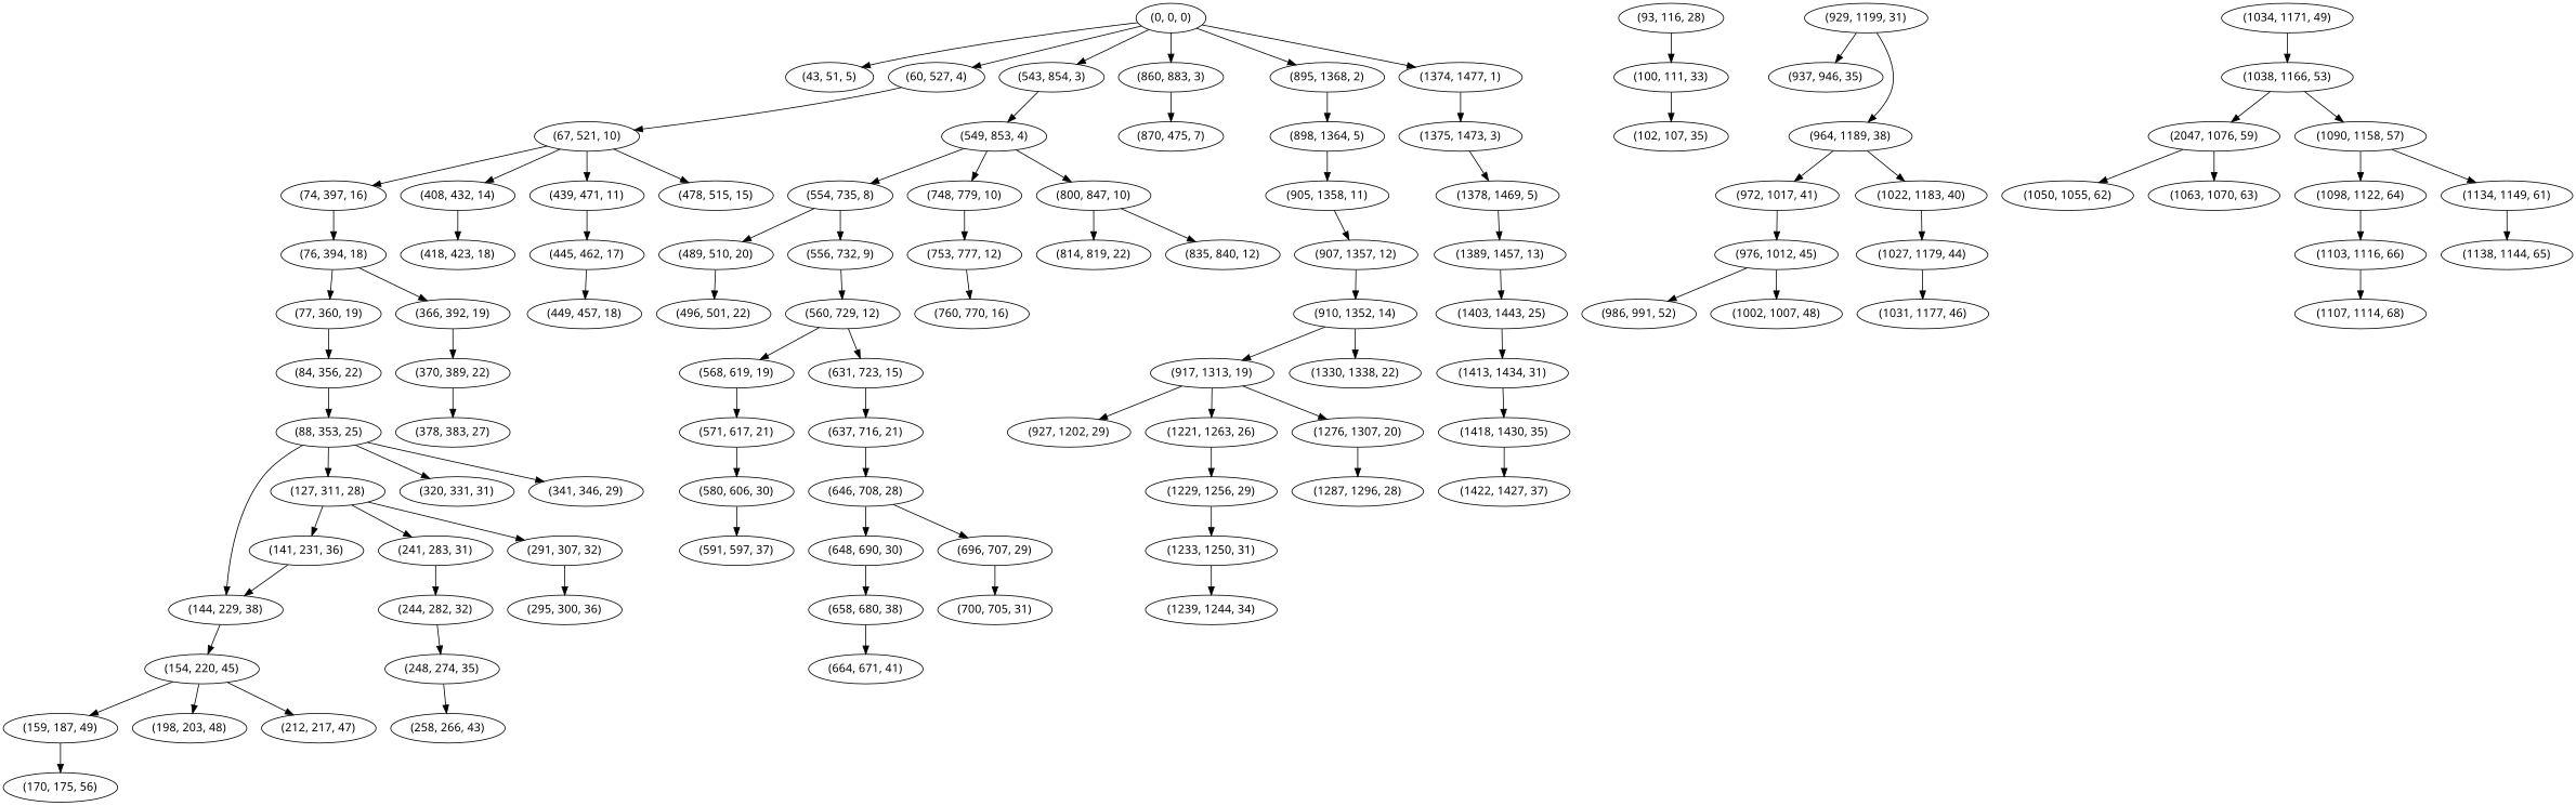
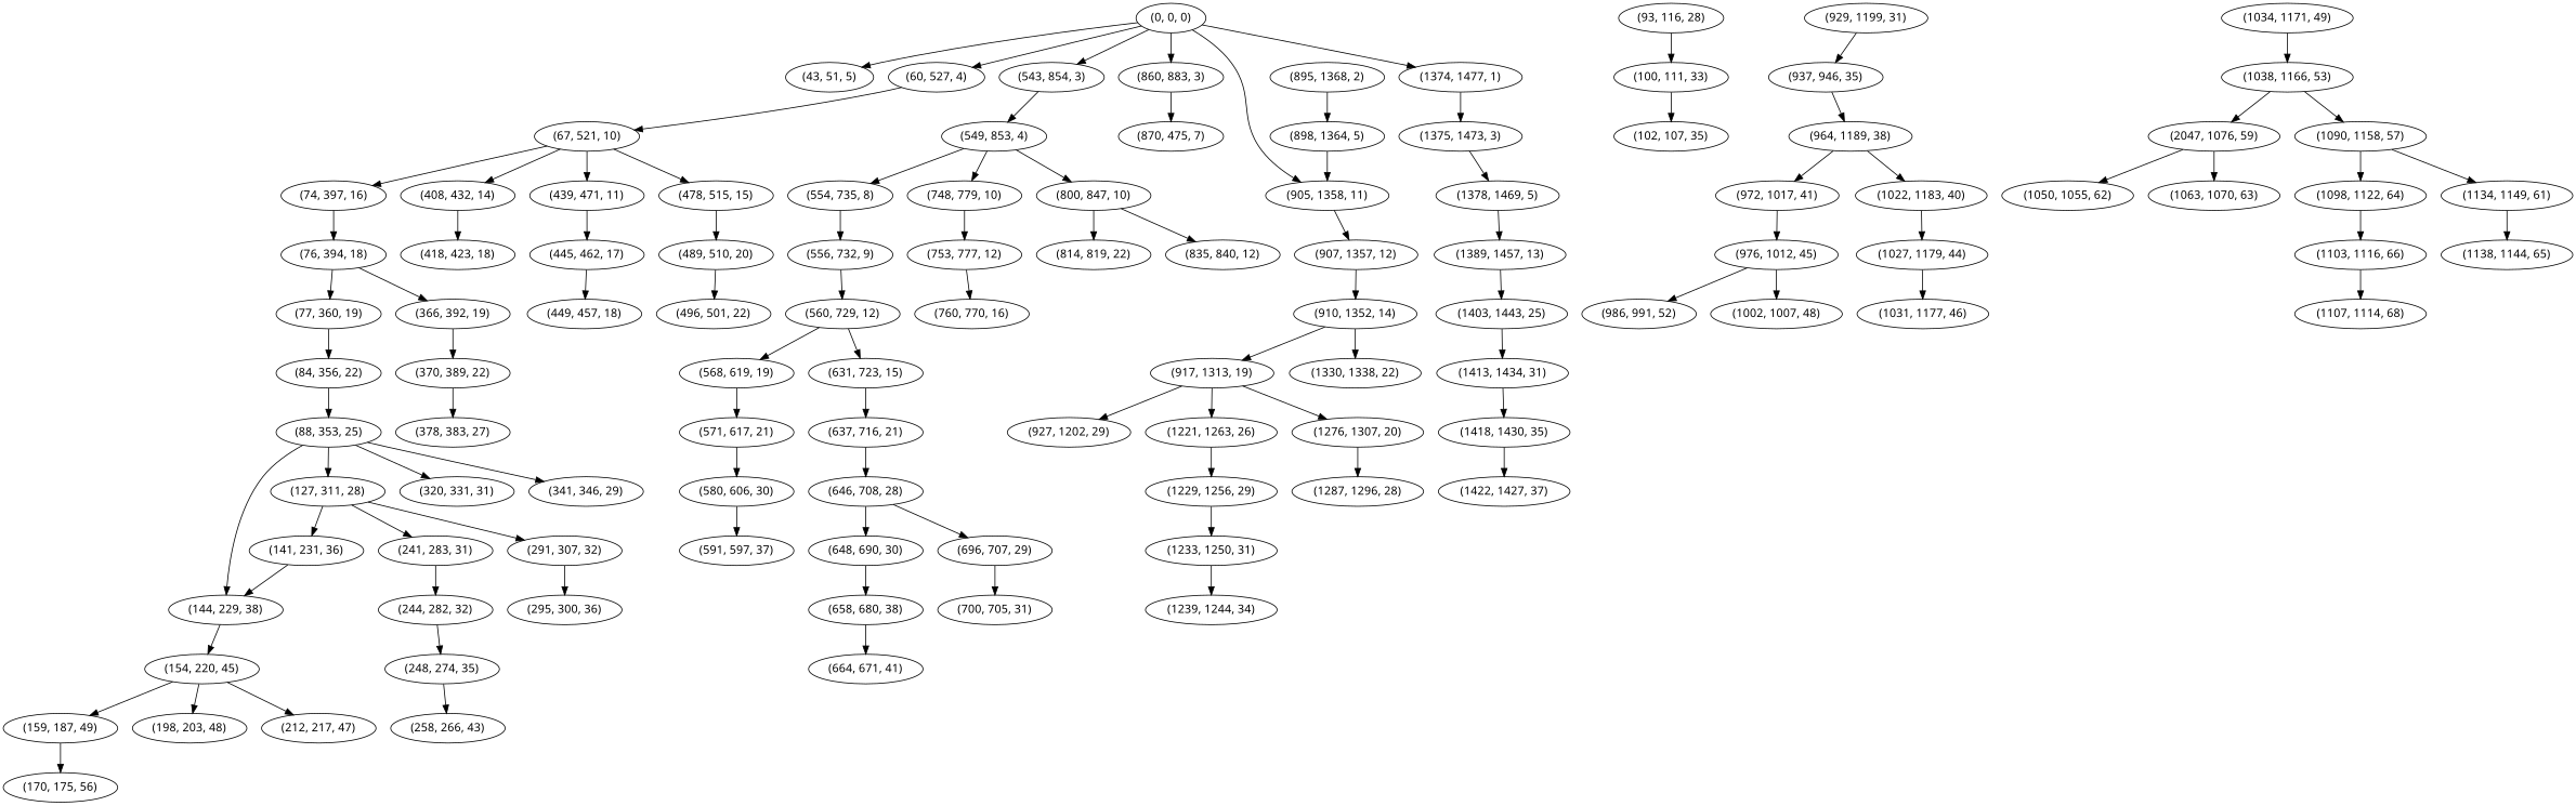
  digraph {
    fontname="Noto Sans"
    node [fontname="Noto Sans"]
    edge [fontname="Noto Sans"]
    "(0, 0, 0)"
    "(43, 51, 5)"
    "(60, 527, 4)"
    "(543, 854, 3)"
    "(860, 883, 3)"
    "(895, 1368, 2)"
    n7 [label="(1374, 1477, 1)"]
    "(67, 521, 10)"
    "(549, 853, 4)"
    n10 [label="(870, 475, 7)"]
    "(898, 1364, 5)"
    "(1375, 1473, 3)"
    "(74, 397, 16)"
    "(408, 432, 14)"
    "(439, 471, 11)"
    "(478, 515, 15)"
    "(76, 394, 18)"
    "(418, 423, 18)"
    "(445, 462, 17)"
    "(489, 510, 20)"
    "(77, 360, 19)"
    "(366, 392, 19)"
    "(84, 356, 22)"
    "(370, 389, 22)"
    "(88, 353, 25)"
    "(127, 311, 28)"
    "(320, 331, 31)"
    "(341, 346, 29)"
    "(144, 229, 38)"
    "(93, 116, 28)"
    "(100, 111, 33)"
    "(141, 231, 36)"
    "(241, 283, 31)"
    "(291, 307, 32)"
    "(102, 107, 35)"
    "(244, 282, 32)"
    "(295, 300, 36)"
    "(154, 220, 45)"
    "(159, 187, 49)"
    "(198, 203, 48)"
    "(212, 217, 47)"
    "(170, 175, 56)"
    "(248, 274, 35)"
    "(258, 266, 43)"
    "(378, 383, 27)"
    "(449, 457, 18)"
    "(496, 501, 22)"
    "(554, 735, 8)"
    "(748, 779, 10)"
    "(800, 847, 10)"
    "(556, 732, 9)"
    "(753, 777, 12)"
    "(814, 819, 22)"
    "(835, 840, 12)"
    "(560, 729, 12)"
    "(568, 619, 19)"
    "(631, 723, 15)"
    "(571, 617, 21)"
    "(637, 716, 21)"
    "(580, 606, 30)"
    "(591, 597, 37)"
    "(646, 708, 28)"
    "(648, 690, 30)"
    "(696, 707, 29)"
    "(658, 680, 38)"
    "(700, 705, 31)"
    "(664, 671, 41)"
    "(760, 770, 16)"
    "(905, 1358, 11)"
    "(907, 1357, 12)"
    "(910, 1352, 14)"
    "(917, 1313, 19)"
    "(1330, 1338, 22)"
    "(927, 1202, 29)"
    "(1221, 1263, 26)"
    "(1276, 1307, 20)"
    "(1229, 1256, 29)"
    "(1287, 1296, 28)"
    "(929, 1199, 31)"
    "(937, 946, 35)"
    "(964, 1189, 38)"
    "(972, 1017, 41)"
    "(1022, 1183, 40)"
    "(976, 1012, 45)"
    "(1027, 1179, 44)"
    "(986, 991, 52)"
    "(1002, 1007, 48)"
    "(1031, 1177, 46)"
    "(1034, 1171, 49)"
    "(1038, 1166, 53)"
    n91 [label="(2047, 1076, 59)"]
    "(1090, 1158, 57)"
    "(1050, 1055, 62)"
    "(1063, 1070, 63)"
    "(1098, 1122, 64)"
    "(1134, 1149, 61)"
    "(1103, 1116, 66)"
    "(1138, 1144, 65)"
    "(1107, 1114, 68)"
    "(1233, 1250, 31)"
    "(1239, 1244, 34)"
    "(1378, 1469, 5)"
    "(1389, 1457, 13)"
    "(1403, 1443, 25)"
    "(1413, 1434, 31)"
    "(1418, 1430, 35)"
    "(1422, 1427, 37)"
    "(0, 0, 0)" -> "(43, 51, 5)"
    "(0, 0, 0)" -> "(60, 527, 4)"
    "(0, 0, 0)" -> "(543, 854, 3)"
    "(0, 0, 0)" -> "(860, 883, 3)"
-   "(0, 0, 0)" -> "(895, 1368, 2)"
+   "(0, 0, 0)" -> "(905, 1358, 11)"
    "(0, 0, 0)" -> n7
    "(60, 527, 4)" -> "(67, 521, 10)"
    "(543, 854, 3)" -> "(549, 853, 4)"
    "(860, 883, 3)" -> n10
    "(895, 1368, 2)" -> "(898, 1364, 5)"
    n7 -> "(1375, 1473, 3)"
    "(67, 521, 10)" -> "(74, 397, 16)"
    "(67, 521, 10)" -> "(408, 432, 14)"
    "(67, 521, 10)" -> "(439, 471, 11)"
    "(67, 521, 10)" -> "(478, 515, 15)"
    "(549, 853, 4)" -> "(554, 735, 8)"
    "(549, 853, 4)" -> "(748, 779, 10)"
    "(549, 853, 4)" -> "(800, 847, 10)"
    "(898, 1364, 5)" -> "(905, 1358, 11)"
    "(1375, 1473, 3)" -> "(1378, 1469, 5)"
    "(74, 397, 16)" -> "(76, 394, 18)"
    "(408, 432, 14)" -> "(418, 423, 18)"
    "(439, 471, 11)" -> "(445, 462, 17)"
-   "(554, 735, 8)" -> "(489, 510, 20)"
+   "(478, 515, 15)" -> "(489, 510, 20)"
    "(76, 394, 18)" -> "(77, 360, 19)"
    "(76, 394, 18)" -> "(366, 392, 19)"
    "(445, 462, 17)" -> "(449, 457, 18)"
    "(489, 510, 20)" -> "(496, 501, 22)"
    "(77, 360, 19)" -> "(84, 356, 22)"
    "(366, 392, 19)" -> "(370, 389, 22)"
    "(84, 356, 22)" -> "(88, 353, 25)"
    "(370, 389, 22)" -> "(378, 383, 27)"
    "(88, 353, 25)" -> "(127, 311, 28)"
    "(88, 353, 25)" -> "(320, 331, 31)"
    "(88, 353, 25)" -> "(341, 346, 29)"
    "(88, 353, 25)" -> "(144, 229, 38)"
    "(127, 311, 28)" -> "(141, 231, 36)"
    "(127, 311, 28)" -> "(241, 283, 31)"
    "(127, 311, 28)" -> "(291, 307, 32)"
    "(144, 229, 38)" -> "(154, 220, 45)"
    "(93, 116, 28)" -> "(100, 111, 33)"
    "(100, 111, 33)" -> "(102, 107, 35)"
    "(141, 231, 36)" -> "(144, 229, 38)"
    "(241, 283, 31)" -> "(244, 282, 32)"
    "(291, 307, 32)" -> "(295, 300, 36)"
    "(244, 282, 32)" -> "(248, 274, 35)"
    "(154, 220, 45)" -> "(159, 187, 49)"
    "(154, 220, 45)" -> "(198, 203, 48)"
    "(154, 220, 45)" -> "(212, 217, 47)"
    "(159, 187, 49)" -> "(170, 175, 56)"
    "(248, 274, 35)" -> "(258, 266, 43)"
    "(554, 735, 8)" -> "(556, 732, 9)"
    "(748, 779, 10)" -> "(753, 777, 12)"
    "(800, 847, 10)" -> "(814, 819, 22)"
    "(800, 847, 10)" -> "(835, 840, 12)"
    "(556, 732, 9)" -> "(560, 729, 12)"
    "(753, 777, 12)" -> "(760, 770, 16)"
    "(560, 729, 12)" -> "(568, 619, 19)"
    "(560, 729, 12)" -> "(631, 723, 15)"
    "(568, 619, 19)" -> "(571, 617, 21)"
    "(631, 723, 15)" -> "(637, 716, 21)"
    "(571, 617, 21)" -> "(580, 606, 30)"
    "(637, 716, 21)" -> "(646, 708, 28)"
    "(580, 606, 30)" -> "(591, 597, 37)"
    "(646, 708, 28)" -> "(648, 690, 30)"
    "(646, 708, 28)" -> "(696, 707, 29)"
    "(648, 690, 30)" -> "(658, 680, 38)"
    "(696, 707, 29)" -> "(700, 705, 31)"
    "(658, 680, 38)" -> "(664, 671, 41)"
    "(905, 1358, 11)" -> "(907, 1357, 12)"
    "(907, 1357, 12)" -> "(910, 1352, 14)"
    "(910, 1352, 14)" -> "(917, 1313, 19)"
    "(910, 1352, 14)" -> "(1330, 1338, 22)"
    "(917, 1313, 19)" -> "(927, 1202, 29)"
    "(917, 1313, 19)" -> "(1221, 1263, 26)"
    "(917, 1313, 19)" -> "(1276, 1307, 20)"
    "(1221, 1263, 26)" -> "(1229, 1256, 29)"
    "(1276, 1307, 20)" -> "(1287, 1296, 28)"
    "(1229, 1256, 29)" -> "(1233, 1250, 31)"
    "(929, 1199, 31)" -> "(937, 946, 35)"
-   "(929, 1199, 31)" -> "(964, 1189, 38)"
+   "(937, 946, 35)" -> "(964, 1189, 38)"
    "(964, 1189, 38)" -> "(972, 1017, 41)"
    "(964, 1189, 38)" -> "(1022, 1183, 40)"
    "(972, 1017, 41)" -> "(976, 1012, 45)"
    "(1022, 1183, 40)" -> "(1027, 1179, 44)"
    "(976, 1012, 45)" -> "(986, 991, 52)"
    "(976, 1012, 45)" -> "(1002, 1007, 48)"
    "(1027, 1179, 44)" -> "(1031, 1177, 46)"
    "(1034, 1171, 49)" -> "(1038, 1166, 53)"
    "(1038, 1166, 53)" -> n91
    "(1038, 1166, 53)" -> "(1090, 1158, 57)"
    n91 -> "(1050, 1055, 62)"
    n91 -> "(1063, 1070, 63)"
    "(1090, 1158, 57)" -> "(1098, 1122, 64)"
    "(1090, 1158, 57)" -> "(1134, 1149, 61)"
    "(1098, 1122, 64)" -> "(1103, 1116, 66)"
    "(1134, 1149, 61)" -> "(1138, 1144, 65)"
    "(1103, 1116, 66)" -> "(1107, 1114, 68)"
    "(1233, 1250, 31)" -> "(1239, 1244, 34)"
    "(1378, 1469, 5)" -> "(1389, 1457, 13)"
    "(1389, 1457, 13)" -> "(1403, 1443, 25)"
    "(1403, 1443, 25)" -> "(1413, 1434, 31)"
    "(1413, 1434, 31)" -> "(1418, 1430, 35)"
    "(1418, 1430, 35)" -> "(1422, 1427, 37)"
  }
